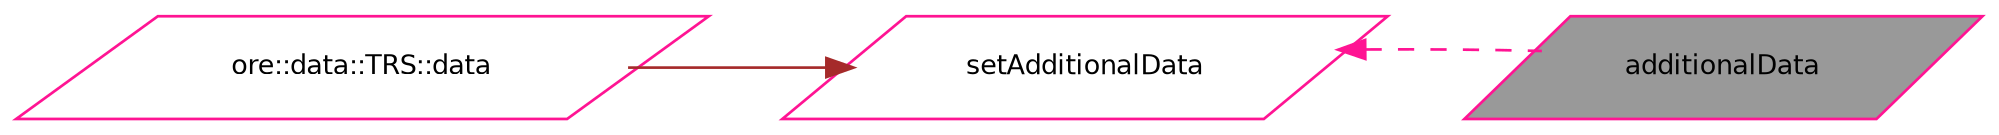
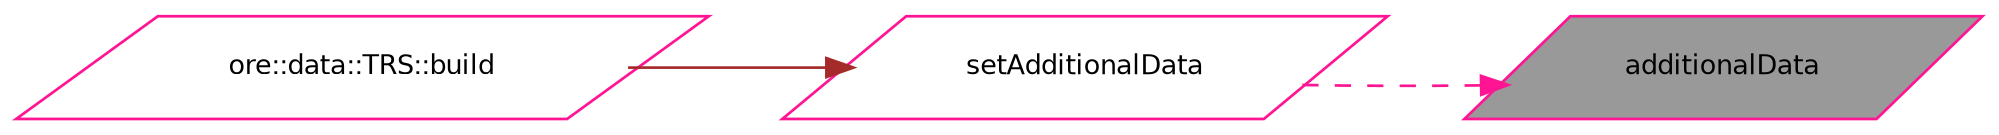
  digraph {
    rankdir=RL
    node [color=deeppink fillcolor=white fontname=Helvetica fontsize=10 shape=parallelogram style=filled]
    edge [dir=back fontname=Helvetica fontsize=10 labelfontname=Helvetica labelfontsize=10]
    n1 [fillcolor=grey60 fontcolor=black height=0.2 label=additionalData width=0.4]
    n2 [height=0.2 label=setAdditionalData width=0.4]
-   n3 [height=0.2 label="ore::data::TRS::data" width=0.4]
-   n2 -> n1 [color=deeppink style=dashed]
+   n3 [height=0.2 label="ore::data::TRS::build" width=0.4]
+   n1 -> n2 [color=deeppink style=dashed]
    n2 -> n3 [color=brown style=solid]
  }
